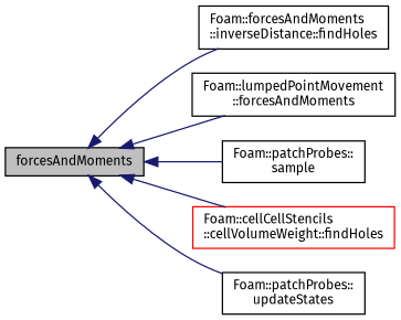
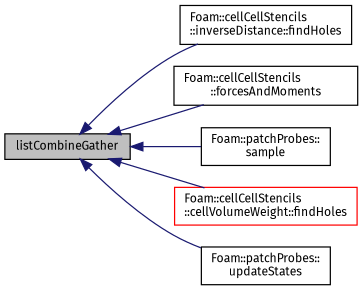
  digraph {
    fontname="Fira Sans"
    rankdir=LR
    node [color=black fontname="Fira Sans" fontsize=10 shape=record]
    edge [color=midnightblue dir=back fontname="Fira Sans" fontsize=10 labelfontname=Helvetica labelfontsize=10 style=solid]
-   n1 [fillcolor=grey75 fontcolor=black height=0.2 label=forcesAndMoments style=filled width=0.4]
-   n2 [height=0.2 label="Foam::forcesAndMoments\l::inverseDistance::findHoles" width=0.4]
-   n3 [height=0.2 label="Foam::lumpedPointMovement\l::forcesAndMoments" width=0.4]
+   n1 [fillcolor=grey75 fontcolor=black height=0.2 label=listCombineGather style=filled width=0.4]
+   n2 [height=0.2 label="Foam::cellCellStencils\l::inverseDistance::findHoles" width=0.4]
+   n3 [height=0.2 label="Foam::cellCellStencils\l::forcesAndMoments" width=0.4]
    n4 [height=0.2 label="Foam::patchProbes::\lsample" width=0.4]
    n5 [color=red height=0.2 label="Foam::cellCellStencils\l::cellVolumeWeight::findHoles" width=0.4]
    n6 [height=0.2 label="Foam::patchProbes::\lupdateStates" width=0.4]
    n1 -> n2
    n1 -> n3
    n1 -> n4
    n1 -> n5
    n1 -> n6
  }
